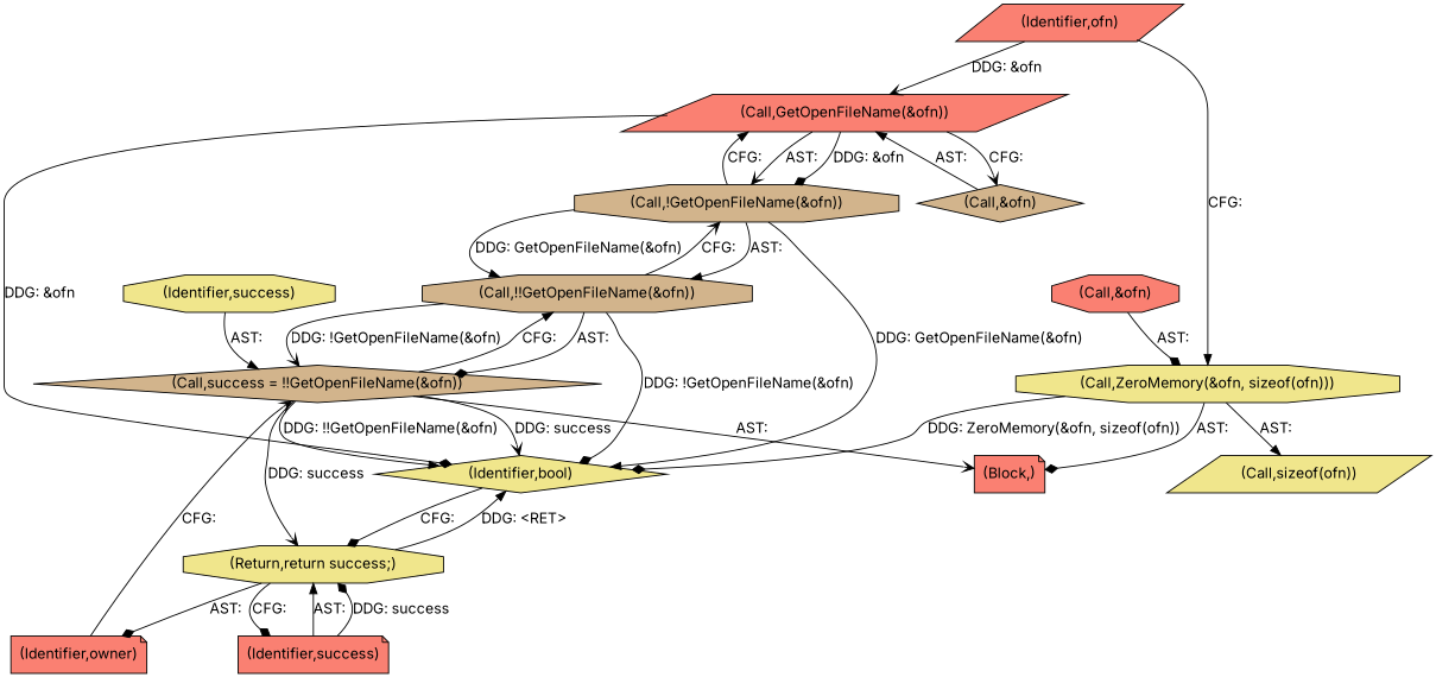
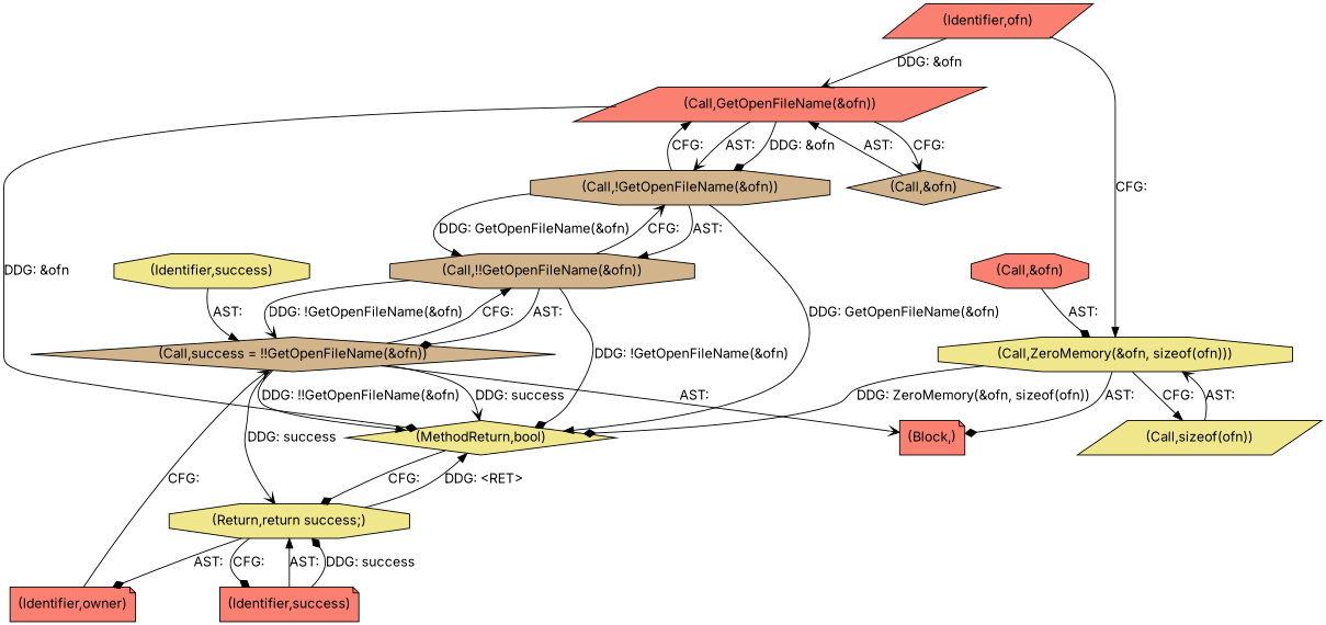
  digraph {
    fontname=Inter
    node [fillcolor=salmon fontname=Inter shape=octagon style=filled]
    edge [arrowhead=normal fontname=Inter]
    n1 [label="(Call,GetOpenFileName(&ofn))" shape=parallelogram]
    n2 [fillcolor=tan label="(Call,!GetOpenFileName(&ofn))"]
-   n3 [fillcolor=khaki label="(Identifier,bool)" shape=diamond]
+   n3 [fillcolor=khaki label="(MethodReturn,bool)" shape=diamond]
    n4 [fillcolor=tan label="(Call,&ofn)" shape=diamond]
    n5 [fillcolor=tan label="(Call,!!GetOpenFileName(&ofn))"]
    n6 [fillcolor=khaki label="(Return,return success;)"]
    n7 [fillcolor=khaki label="(Call,ZeroMemory(&ofn, sizeof(ofn)))"]
    n8 [fillcolor=khaki label="(Call,sizeof(ofn))" shape=parallelogram]
    n9 [label="(Block,)" shape=note]
    n10 [fillcolor=tan label="(Call,success = !!GetOpenFileName(&ofn))" shape=diamond]
    n11 [label="(Identifier,success)" shape=note]
    n12 [label="(Identifier,owner)" shape=note]
    n13 [fillcolor=khaki label="(Identifier,success)"]
    n14 [label="(Identifier,ofn)" shape=parallelogram]
    n15 [label="(Call,&ofn)"]
    n1 -> n2 [arrowhead=vee label="AST: "]
    n1 -> n2 [arrowhead=diamond label="DDG: &ofn"]
    n1 -> n3 [arrowhead=diamond label="DDG: &ofn"]
    n1 -> n4 [arrowhead=vee label="CFG: "]
    n2 -> n1 [label="CFG: "]
    n2 -> n3 [label="DDG: GetOpenFileName(&ofn)"]
    n2 -> n5 [label="AST: "]
    n2 -> n5 [label="DDG: GetOpenFileName(&ofn)"]
    n3 -> n6 [arrowhead=diamond label="CFG: "]
    n4 -> n1 [label="AST: "]
    n5 -> n2 [arrowhead=vee label="CFG: "]
    n5 -> n3 [arrowhead=diamond label="DDG: !GetOpenFileName(&ofn)"]
    n5 -> n10 [arrowhead=diamond label="AST: "]
    n5 -> n10 [arrowhead=vee label="DDG: !GetOpenFileName(&ofn)"]
    n6 -> n3 [label="DDG: <RET>"]
    n6 -> n11 [arrowhead=diamond label="CFG: "]
    n6 -> n12 [arrowhead=diamond label="AST: "]
    n7 -> n3 [arrowhead=diamond label="DDG: ZeroMemory(&ofn, sizeof(ofn))"]
-   n7 -> n8 [label="AST: "]
+   n7 -> n8 [label="CFG: "]
    n7 -> n9 [arrowhead=diamond label="AST: "]
+   n8 -> n7 [arrowhead=vee label="AST: "]
    n10 -> n3 [arrowhead=vee label="DDG: success"]
    n10 -> n3 [label="DDG: !!GetOpenFileName(&ofn)"]
    n10 -> n5 [label="CFG: "]
    n10 -> n6 [arrowhead=vee label="DDG: success"]
    n10 -> n9 [arrowhead=vee label="AST: "]
    n11 -> n6 [label="AST: "]
    n11 -> n6 [arrowhead=diamond label="DDG: success"]
    n12 -> n10 [arrowhead=vee label="CFG: "]
    n13 -> n10 [label="AST: "]
    n14 -> n1 [arrowhead=vee label="DDG: &ofn"]
    n14 -> n7 [label="CFG: "]
    n15 -> n7 [arrowhead=diamond label="AST: "]
  }
